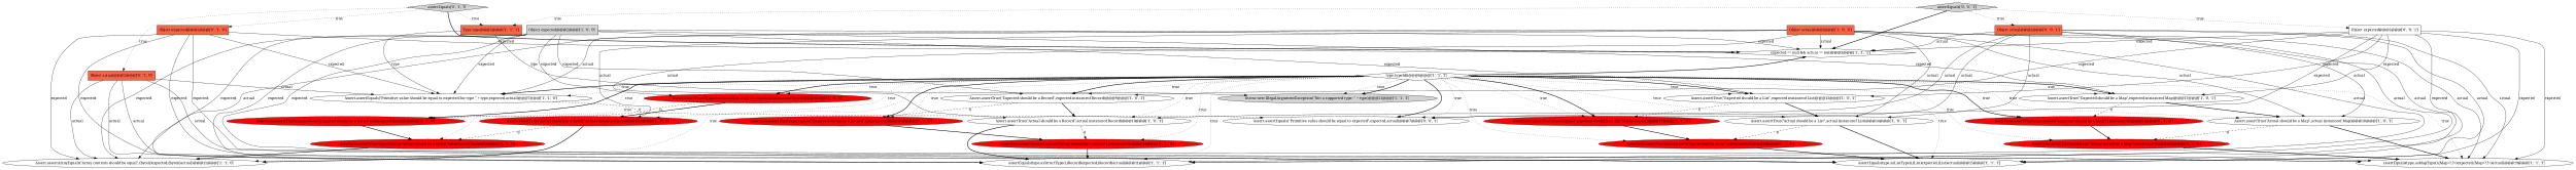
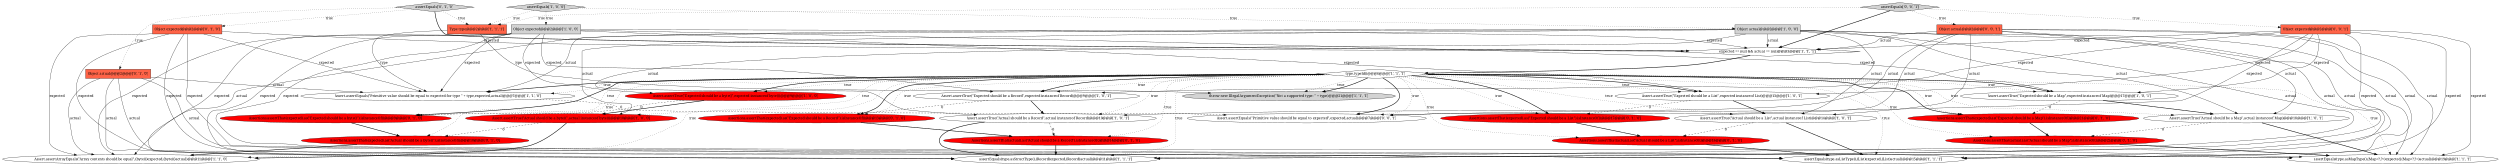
  digraph {
    fontname="Noto Serif"
    node [fillcolor=white fontname="Noto Serif" shape=ellipse style=filled]
    edge [fontname="Noto Serif" style=solid]
    n1 [fillcolor=red label="Assertions.assertThat(expected).as(\"Expected should be a Map\").isInstanceOf()@@@21@@@['0', '1', '0']"]
    n2 [fillcolor=red label="Assertions.assertThat(actual).as(\"Actual should be a Map\").isInstanceOf()@@@22@@@['0', '1', '0']"]
    n3 [label="assertEquals(type.asMapType(),(Map<?,?>)expected,(Map<?,?>)actual)@@@19@@@['1', '1', '1']"]
    n4 [fillcolor=lightgray label="assertEquals['0', '1', '0']" shape=diamond]
    n5 [label="expected == null && actual == null@@@3@@@['1', '1', '1']" shape=diamond]
    n6 [fillcolor=tomato label="Object expected@@@2@@@['0', '1', '0']" shape=box]
    n7 [fillcolor=tomato label="Object actual@@@2@@@['0', '1', '0']" shape=box]
    n8 [fillcolor=tomato label="Type type@@@2@@@['1', '1', '1']" shape=box]
    n9 [label="type.typeId()@@@6@@@['1', '1', '1']" shape=diamond]
    n10 [label="assertEquals(type.asStructType(),(Record)expected,(Record)actual)@@@11@@@['1', '1', '1']"]
    n11 [label="Assert.assertEquals(\"Primitive value should be equal to expected for type \" + type,expected,actual)@@@7@@@['1', '1', '0']"]
    n12 [label="Assert.assertArrayEquals(\"Array contents should be equal\",(byte(()expected,(byte(()actual)@@@11@@@['1', '1', '0']"]
    n13 [label="assertEquals(type.asListType(),(List)expected,(List)actual)@@@15@@@['1', '1', '1']"]
    n14 [fillcolor=lightgray label="throw new IllegalArgumentException(\"Not a supported type: \" + type)@@@21@@@['1', '1', '1']"]
    n15 [label="Assert.assertTrue(\"Expected should be a List\",expected instanceof List)@@@13@@@['1', '0', '1']"]
    n16 [fillcolor=red label="Assertions.assertThat(expected).as(\"Expected should be a List\").isInstanceOf()@@@17@@@['0', '1', '0']"]
    n17 [label="Assert.assertTrue(\"Actual should be a List\",actual instanceof List)@@@14@@@['1', '0', '1']"]
    n18 [fillcolor=red label="Assertions.assertThat(actual).as(\"Actual should be a Record\").isInstanceOf()@@@14@@@['0', '1', '0']"]
    n19 [label="Assert.assertTrue(\"Actual should be a Map\",actual instanceof Map)@@@18@@@['1', '0', '1']"]
    n20 [label="Assert.assertTrue(\"Expected should be a Map\",expected instanceof Map)@@@17@@@['1', '0', '1']"]
    n21 [label="Assert.assertTrue(\"Actual should be a Record\",actual instanceof Record)@@@10@@@['1', '0', '1']"]
    n22 [label="Assert.assertEquals(\"Primitive value should be equal to expected\",expected,actual)@@@7@@@['0', '0', '1']"]
    n23 [label="Assert.assertTrue(\"Expected should be a Record\",expected instanceof Record)@@@9@@@['1', '0', '1']"]
    n24 [fillcolor=red label="Assertions.assertThat(expected).as(\"Expected should be a Record\").isInstanceOf()@@@13@@@['0', '1', '0']"]
    n25 [fillcolor=red label="Assert.assertTrue(\"Expected should be a byte((\",expected instanceof byte(()@@@9@@@['1', '0', '0']"]
    n26 [fillcolor=red label="Assert.assertTrue(\"Actual should be a byte((\",actual instanceof byte(()@@@10@@@['1', '0', '0']"]
    n27 [fillcolor=red label="Assertions.assertThat(expected).as(\"Expected should be a byte((\").isInstanceOf()@@@9@@@['0', '1', '0']"]
    n28 [fillcolor=red label="Assertions.assertThat(expected).as(\"Actual should be a byte((\").isInstanceOf()@@@10@@@['0', '1', '0']"]
    n29 [fillcolor=red label="Assertions.assertThat(actual).as(\"Actual should be a List\").isInstanceOf()@@@18@@@['0', '1', '0']"]
    n30 [fillcolor=tomato label="Object actual@@@2@@@['0', '0', '1']" shape=box]
-   n31 [label="Object expected@@@2@@@['0', '0', '1']" shape=box]
+   n31 [fillcolor=tomato label="Object expected@@@2@@@['0', '0', '1']" shape=box]
    n32 [fillcolor=lightgray label="assertEquals['0', '0', '1']" shape=diamond]
    n33 [fillcolor=lightgray label="Object expected@@@2@@@['1', '0', '0']" shape=box]
-   n34 [fillcolor=tomato label="Object actual@@@2@@@['1', '0', '0']" shape=box]
+   n34 [fillcolor=lightgray label="Object actual@@@2@@@['1', '0', '0']" shape=box]
+   n35 [fillcolor=lightgray label="assertEquals['1', '0', '0']" shape=diamond]
    n1 -> n2 [style=bold]
    n2 -> n3 [style=bold]
    n4 -> n5 [style=bold]
    n4 -> n6 [label=true style=dotted]
    n4 -> n7 [label=true style=dotted]
    n4 -> n8 [label=true style=dotted]
-   n9 -> n5 [style=bold]
+   n5 -> n9 [style=bold]
    n6 -> n3 [label=expected]
    n6 -> n5 [label=expected]
    n6 -> n10 [label=expected]
    n6 -> n11 [label=expected]
    n6 -> n12 [label=expected]
    n6 -> n13 [label=expected]
    n7 -> n3 [label=actual]
    n7 -> n10 [label=actual]
    n7 -> n11 [label=actual]
    n7 -> n12 [label=actual]
    n7 -> n13 [label=actual]
    n8 -> n11 [label=type]
    n8 -> n14 [label=type]
    n9 -> n1 [style=bold]
    n9 -> n1 [label=true style=dotted]
    n9 -> n2 [label=true style=dotted]
    n9 -> n3 [label=true style=dotted]
    n9 -> n10 [label=true style=dotted]
    n9 -> n11 [label=true style=dotted]
    n9 -> n11 [style=bold]
    n9 -> n12 [label=true style=dotted]
    n9 -> n13 [label=true style=dotted]
    n9 -> n14 [label=true style=dotted]
    n9 -> n14 [style=bold]
    n9 -> n15 [label=true style=dotted]
    n9 -> n15 [style=bold]
    n9 -> n16 [label=true style=dotted]
    n9 -> n16 [style=bold]
    n9 -> n17 [label=true style=dotted]
    n9 -> n18 [label=true style=dotted]
    n9 -> n19 [label=true style=dotted]
    n9 -> n20 [label=true style=dotted]
    n9 -> n20 [style=bold]
    n9 -> n21 [label=true style=dotted]
    n9 -> n22 [label=true style=dotted]
    n9 -> n22 [style=bold]
    n9 -> n23 [style=bold]
    n9 -> n23 [label=true style=dotted]
    n9 -> n24 [label=true style=dotted]
    n9 -> n24 [style=bold]
    n9 -> n25 [label=true style=dotted]
    n9 -> n25 [style=bold]
    n9 -> n26 [label=true style=dotted]
    n9 -> n27 [label=true style=dotted]
    n9 -> n27 [style=bold]
    n9 -> n28 [label=true style=dotted]
    n9 -> n29 [label=true style=dotted]
    n11 -> n22 [label=0 style=dashed]
    n15 -> n16 [label=0 style=dashed]
    n15 -> n17 [style=bold]
    n16 -> n29 [style=bold]
    n17 -> n13 [style=bold]
    n17 -> n29 [label=0 style=dashed]
    n18 -> n10 [style=bold]
    n19 -> n2 [label=0 style=dashed]
    n19 -> n3 [style=bold]
    n20 -> n1 [label=0 style=dashed]
    n20 -> n19 [style=bold]
    n21 -> n10 [style=bold]
    n21 -> n18 [label=0 style=dashed]
    n23 -> n21 [style=bold]
    n23 -> n24 [label=0 style=dashed]
    n24 -> n18 [style=bold]
    n25 -> n26 [style=bold]
    n25 -> n27 [label=0 style=dashed]
    n26 -> n12 [style=bold]
    n26 -> n28 [label=0 style=dashed]
    n27 -> n28 [style=bold]
    n28 -> n12 [style=bold]
    n29 -> n13 [style=bold]
    n30 -> n3 [label=actual]
    n30 -> n5 [label=actual]
    n30 -> n10 [label=actual]
    n30 -> n13 [label=actual]
    n30 -> n17 [label=actual]
    n30 -> n19 [label=actual]
    n30 -> n21 [label=actual]
    n30 -> n22 [label=actual]
    n31 -> n3 [label=expected]
    n31 -> n5 [label=expected]
    n31 -> n10 [label=expected]
    n31 -> n13 [label=expected]
    n31 -> n15 [label=expected]
    n31 -> n20 [label=expected]
    n31 -> n22 [label=expected]
    n31 -> n23 [label=expected]
    n32 -> n5 [style=bold]
    n32 -> n8 [label=true style=dotted]
    n32 -> n30 [label=true style=dotted]
    n32 -> n31 [label=true style=dotted]
    n33 -> n3 [label=expected]
    n33 -> n5 [label=expected]
    n33 -> n10 [label=expected]
    n33 -> n11 [label=expected]
    n33 -> n12 [label=expected]
    n33 -> n13 [label=expected]
    n33 -> n15 [label=expected]
    n33 -> n20 [label=expected]
    n33 -> n23 [label=expected]
    n33 -> n25 [label=expected]
    n34 -> n3 [label=actual]
    n34 -> n5 [label=actual]
    n34 -> n10 [label=actual]
    n34 -> n11 [label=actual]
    n34 -> n12 [label=actual]
    n34 -> n13 [label=actual]
    n34 -> n17 [label=actual]
    n34 -> n19 [label=actual]
    n34 -> n21 [label=actual]
    n34 -> n26 [label=actual]
+   n35 -> n8 [label=true style=dotted]
+   n35 -> n33 [label=true style=dotted]
+   n35 -> n34 [label=true style=dotted]
  }
